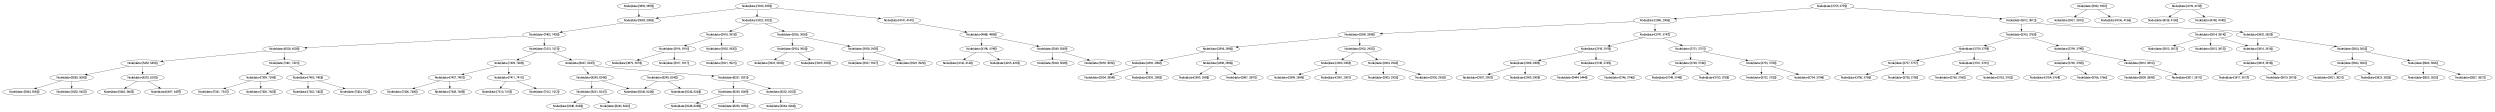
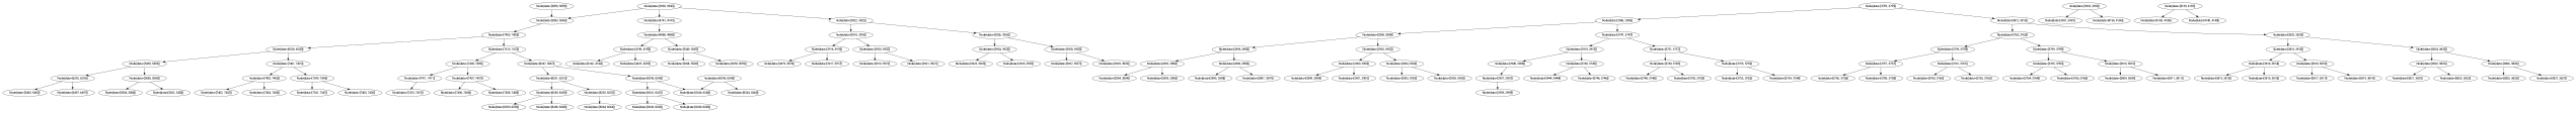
  digraph {
    fontname=Roboto
    node [fontname=Roboto]
    edge [fontname=Roboto]
    n1 [label="Node{data=[3859, 3859]}"]
    n2 [label="Node{data=[5083, 5083]}"]
    n3 [label="Node{data=[3755, 3755]}"]
    n4 [label="Node{data=[2906, 2906]}"]
    n5 [label="Node{data=[3812, 3812]}"]
    n6 [label="Node{data=[7405, 7405]}"]
    n7 [label="Node{data=[2898, 2898]}"]
    n8 [label="Node{data=[3747, 3747]}"]
    n9 [label="Node{data=[3763, 3763]}"]
    n10 [label="Node{data=[3820, 3820]}"]
    n11 [label="Node{data=[2894, 2894]}"]
    n12 [label="Node{data=[2902, 2902]}"]
    n13 [label="Node{data=[2918, 2918]}"]
    n14 [label="Node{data=[3751, 3751]}"]
    n15 [label="Node{data=[2892, 2892]}"]
    n16 [label="Node{data=[2896, 2896]}"]
    n17 [label="Node{data=[2900, 2900]}"]
    n18 [label="Node{data=[2904, 2904]}"]
    n19 [label="Node{data=[2854, 2854]}"]
    n20 [label="Node{data=[2893, 2893]}"]
    n21 [label="Node{data=[2895, 2895]}"]
    n22 [label="Node{data=[2897, 2897]}"]
    n23 [label="Node{data=[2899, 2899]}"]
    n24 [label="Node{data=[2901, 2901]}"]
    n25 [label="Node{data=[2903, 2903]}"]
    n26 [label="Node{data=[2905, 2905]}"]
    n27 [label="Node{data=[2908, 2908]}"]
    n28 [label="Node{data=[3745, 3745]}"]
    n29 [label="Node{data=[3749, 3749]}"]
    n30 [label="Node{data=[3753, 3753]}"]
    n31 [label="Node{data=[2907, 2907]}"]
    n32 [label="Node{data=[2909, 2909]}"]
    n33 [label="Node{data=[3444, 3444]}"]
    n34 [label="Node{data=[3746, 3746]}"]
    n35 [label="Node{data=[3748, 3748]}"]
    n36 [label="Node{data=[3750, 3750]}"]
    n37 [label="Node{data=[3752, 3752]}"]
    n38 [label="Node{data=[3754, 3754]}"]
    n39 [label="Node{data=[3759, 3759]}"]
    n40 [label="Node{data=[3799, 3799]}"]
    n41 [label="Node{data=[3816, 3816]}"]
    n42 [label="Node{data=[3824, 3824]}"]
    n43 [label="Node{data=[3757, 3757]}"]
    n44 [label="Node{data=[3761, 3761]}"]
    n45 [label="Node{data=[3765, 3765]}"]
    n46 [label="Node{data=[3810, 3810]}"]
    n47 [label="Node{data=[3756, 3756]}"]
    n48 [label="Node{data=[3758, 3758]}"]
    n49 [label="Node{data=[3760, 3760]}"]
    n50 [label="Node{data=[3762, 3762]}"]
    n51 [label="Node{data=[3764, 3764]}"]
    n52 [label="Node{data=[3766, 3766]}"]
    n53 [label="Node{data=[3809, 3809]}"]
    n54 [label="Node{data=[3811, 3811]}"]
    n55 [label="Node{data=[3814, 3814]}"]
    n56 [label="Node{data=[3818, 3818]}"]
    n57 [label="Node{data=[3822, 3822]}"]
    n58 [label="Node{data=[3826, 3826]}"]
    n59 [label="Node{data=[3813, 3813]}"]
    n60 [label="Node{data=[3815, 3815]}"]
    n61 [label="Node{data=[3817, 3817]}"]
    n62 [label="Node{data=[3819, 3819]}"]
    n63 [label="Node{data=[3821, 3821]}"]
    n64 [label="Node{data=[3823, 3823]}"]
    n65 [label="Node{data=[3825, 3825]}"]
    n66 [label="Node{data=[3827, 3827]}"]
    n67 [label="Node{data=[3930, 3930]}"]
    n68 [label="Node{data=[3922, 3922]}"]
    n69 [label="Node{data=[4141, 4141]}"]
    n70 [label="Node{data=[6528, 6528]}"]
    n71 [label="Node{data=[7413, 7413]}"]
    n72 [label="Node{data=[3918, 3918]}"]
    n73 [label="Node{data=[3926, 3926]}"]
    n74 [label="Node{data=[4988, 4988]}"]
    n75 [label="Node{data=[3916, 3916]}"]
    n76 [label="Node{data=[3920, 3920]}"]
    n77 [label="Node{data=[3924, 3924]}"]
    n78 [label="Node{data=[3928, 3928]}"]
    n79 [label="Node{data=[3879, 3879]}"]
    n80 [label="Node{data=[3917, 3917]}"]
+   n81 [label="Node{data=[3919, 3919]}"]
    n82 [label="Node{data=[3921, 3921]}"]
    n83 [label="Node{data=[3923, 3923]}"]
    n84 [label="Node{data=[3925, 3925]}"]
    n85 [label="Node{data=[3927, 3927]}"]
    n86 [label="Node{data=[3929, 3929]}"]
    n87 [label="Node{data=[4198, 4198]}"]
    n88 [label="Node{data=[5049, 5049]}"]
    n89 [label="Node{data=[3932, 3932]}"]
    n90 [label="Node{data=[3931, 3931]}"]
    n91 [label="Node{data=[4136, 4136]}"]
    n92 [label="Node{data=[4139, 4139]}"]
    n93 [label="Node{data=[4138, 4138]}"]
    n94 [label="Node{data=[4140, 4140]}"]
    n95 [label="Node{data=[4142, 4142]}"]
    n96 [label="Node{data=[4225, 4225]}"]
    n97 [label="Node{data=[5028, 5028]}"]
    n98 [label="Node{data=[5059, 5059]}"]
    n99 [label="Node{data=[5453, 5453]}"]
    n100 [label="Node{data=[7401, 7401]}"]
    n101 [label="Node{data=[7409, 7409]}"]
    n102 [label="Node{data=[8247, 8247]}"]
    n103 [label="Node{data=[5085, 5085]}"]
    n104 [label="Node{data=[6292, 6292]}"]
    n105 [label="Node{data=[7399, 7399]}"]
    n106 [label="Node{data=[7403, 7403]}"]
    n107 [label="Node{data=[5084, 5084]}"]
    n108 [label="Node{data=[5452, 5452]}"]
    n109 [label="Node{data=[5465, 5465]}"]
    n110 [label="Node{data=[6497, 6497]}"]
    n111 [label="Node{data=[7341, 7341]}"]
    n112 [label="Node{data=[7400, 7400]}"]
    n113 [label="Node{data=[7402, 7402]}"]
    n114 [label="Node{data=[7404, 7404]}"]
    n115 [label="Node{data=[7407, 7407]}"]
    n116 [label="Node{data=[7411, 7411]}"]
    n117 [label="Node{data=[8243, 8243]}"]
    n118 [label="Node{data=[8251, 8251]}"]
    n119 [label="Node{data=[7406, 7406]}"]
    n120 [label="Node{data=[7408, 7408]}"]
    n121 [label="Node{data=[7410, 7410]}"]
-   n122 [label="Node{data=[7412, 7412]}"]
    n123 [label="Node{data=[8241, 8241]}"]
    n124 [label="Node{data=[8246, 8246]}"]
    n125 [label="Node{data=[8249, 8249]}"]
    n126 [label="Node{data=[8252, 8252]}"]
    n127 [label="Node{data=[8240, 8240]}"]
    n128 [label="Node{data=[8242, 8242]}"]
    n129 [label="Node{data=[8245, 8245]}"]
    n130 [label="Node{data=[8244, 8244]}"]
    n131 [label="Node{data=[8248, 8248]}"]
    n132 [label="Node{data=[8250, 8250]}"]
    n133 [label="Node{data=[8264, 8264]}"]
    n1 -> n2
    n2 -> n6
    n3 -> n4
    n3 -> n5
    n4 -> n7
    n4 -> n8
    n5 -> n9
    n5 -> n10
    n6 -> n70
    n6 -> n71
    n7 -> n11
    n7 -> n12
    n8 -> n13
    n8 -> n14
    n9 -> n39
    n9 -> n40
    n10 -> n41
    n10 -> n42
    n11 -> n15
    n11 -> n16
    n12 -> n17
    n12 -> n18
    n13 -> n27
    n13 -> n28
    n14 -> n29
    n14 -> n30
    n15 -> n19
    n15 -> n20
    n16 -> n21
    n16 -> n22
    n17 -> n23
    n17 -> n24
    n18 -> n25
    n18 -> n26
    n27 -> n31
-   n27 -> n32
+   n31 -> n32
    n28 -> n33
    n28 -> n34
    n29 -> n35
    n29 -> n36
    n30 -> n37
    n30 -> n38
    n39 -> n43
    n39 -> n44
    n40 -> n45
    n40 -> n46
-   n55 -> n41
+   n41 -> n55
    n41 -> n56
    n42 -> n57
    n42 -> n58
    n43 -> n47
    n43 -> n48
    n44 -> n49
    n44 -> n50
    n45 -> n51
    n45 -> n52
    n46 -> n53
    n46 -> n54
    n55 -> n59
    n55 -> n60
    n56 -> n61
    n56 -> n62
    n57 -> n63
    n57 -> n64
    n58 -> n65
    n58 -> n66
    n67 -> n2
    n67 -> n68
    n67 -> n69
    n68 -> n72
    n68 -> n73
    n69 -> n74
    n70 -> n99
    n70 -> n100
    n71 -> n101
    n71 -> n102
    n72 -> n75
    n72 -> n76
    n73 -> n77
    n73 -> n78
    n74 -> n87
    n74 -> n88
    n75 -> n79
    n75 -> n80
+   n76 -> n81
    n76 -> n82
    n77 -> n83
    n77 -> n84
    n78 -> n85
    n78 -> n86
    n87 -> n95
    n87 -> n96
    n88 -> n97
    n88 -> n98
    n89 -> n90
    n89 -> n91
    n92 -> n93
    n92 -> n94
    n99 -> n103
    n99 -> n104
    n100 -> n105
    n100 -> n106
    n101 -> n115
    n101 -> n116
    n102 -> n117
    n102 -> n118
    n103 -> n107
    n103 -> n108
    n104 -> n109
    n104 -> n110
    n105 -> n111
    n105 -> n112
    n106 -> n113
    n106 -> n114
    n115 -> n119
    n115 -> n120
    n116 -> n121
-   n116 -> n122
    n117 -> n123
    n117 -> n124
    n118 -> n125
    n118 -> n126
    n123 -> n127
    n123 -> n128
    n125 -> n131
    n125 -> n132
    n126 -> n133
    n129 -> n124
    n129 -> n130
  }
